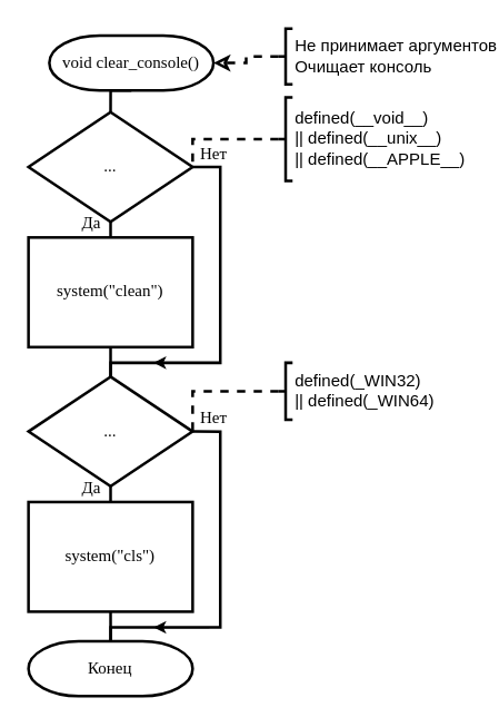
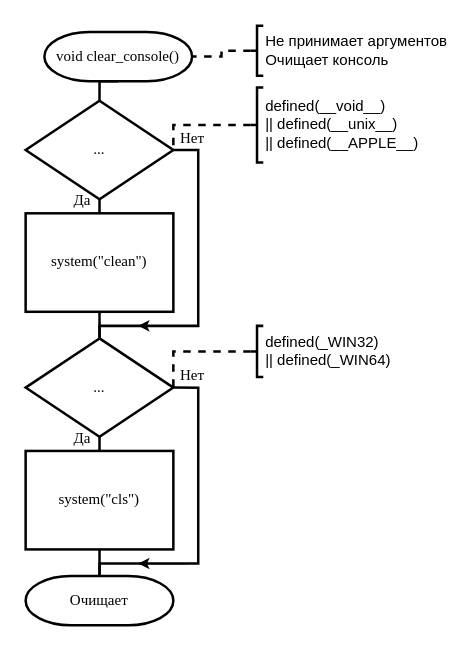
  <mxCell id="0" />
  <mxCell id="1" parent="0" />
  <mxCell id="2" style="edgeStyle=orthogonalEdgeStyle;rounded=0;orthogonalLoop=1;jettySize=auto;html=1;exitX=0.5;exitY=1;exitDx=0;exitDy=0;exitPerimeter=0;entryX=0.5;entryY=0;entryDx=0;entryDy=0;entryPerimeter=0;endArrow=none;endFill=0;strokeWidth=2;" parent="1" source="3" target="6" edge="1"><mxGeometry relative="1" as="geometry" /></mxCell>
  <mxCell id="3" value="void clear_console()" style="strokeWidth=2;html=1;shape=mxgraph.flowchart.terminator;whiteSpace=wrap;rounded=0;fontFamily=Times New Roman;" parent="1" vertex="1"><mxGeometry x="35" y="25" width="118.11" height="39.37" as="geometry" /></mxCell>
  <mxCell id="4" style="edgeStyle=orthogonalEdgeStyle;rounded=0;orthogonalLoop=1;jettySize=auto;html=1;exitX=0.5;exitY=1;exitDx=0;exitDy=0;exitPerimeter=0;entryX=0.5;entryY=0;entryDx=0;entryDy=0;endArrow=none;endFill=0;strokeWidth=2;" parent="1" source="6" target="10" edge="1"><mxGeometry relative="1" as="geometry" /></mxCell>
  <mxCell id="5" style="edgeStyle=orthogonalEdgeStyle;rounded=0;orthogonalLoop=1;jettySize=auto;html=1;exitX=1;exitY=0.5;exitDx=0;exitDy=0;exitPerimeter=0;entryX=0.5;entryY=0;entryDx=0;entryDy=0;entryPerimeter=0;endArrow=none;endFill=0;strokeWidth=2;" parent="1" source="6" target="13" edge="1"><mxGeometry relative="1" as="geometry"><Array as="points"><mxPoint x="158" y="119" /><mxPoint x="158" y="260" /><mxPoint x="79" y="260" /></Array></mxGeometry></mxCell>
  <mxCell id="6" value="..." style="strokeWidth=2;html=1;shape=mxgraph.flowchart.decision;whiteSpace=wrap;rounded=0;fontFamily=Times New Roman;" parent="1" vertex="1"><mxGeometry x="20" y="80" width="118.11" height="78.74" as="geometry" /></mxCell>
  <mxCell id="7" style="edgeStyle=orthogonalEdgeStyle;rounded=0;orthogonalLoop=1;jettySize=auto;html=1;exitX=0;exitY=0.5;exitDx=0;exitDy=0;exitPerimeter=0;entryX=1;entryY=0.5;entryDx=0;entryDy=0;entryPerimeter=0;endArrow=none;endFill=0;strokeWidth=2;dashed=1;" parent="1" source="8" target="6" edge="1"><mxGeometry relative="1" as="geometry"><Array as="points"><mxPoint x="138" y="99" /></Array></mxGeometry></mxCell>
  <mxCell id="8" value="defined(__void__)&lt;br&gt;|| defined(__unix__)&lt;br&gt;|| defined(__APPLE__)" style="strokeWidth=2;html=1;shape=mxgraph.flowchart.annotation_2;align=left;labelPosition=right;pointerEvents=1;" parent="1" vertex="1"><mxGeometry x="200" y="69.37" width="10" height="60" as="geometry" /></mxCell>
  <mxCell id="9" style="edgeStyle=orthogonalEdgeStyle;rounded=0;orthogonalLoop=1;jettySize=auto;html=1;exitX=0.5;exitY=1;exitDx=0;exitDy=0;entryX=0.5;entryY=0;entryDx=0;entryDy=0;entryPerimeter=0;endArrow=none;endFill=0;strokeWidth=2;" parent="1" source="10" target="13" edge="1"><mxGeometry relative="1" as="geometry" /></mxCell>
  <mxCell id="10" value="system(&quot;clean&quot;)" style="rounded=0;whiteSpace=wrap;html=1;absoluteArcSize=1;arcSize=14;strokeWidth=2;fontFamily=Times New Roman;" parent="1" vertex="1"><mxGeometry x="20" y="170" width="118.11" height="78.74" as="geometry" /></mxCell>
  <mxCell id="11" style="edgeStyle=orthogonalEdgeStyle;rounded=0;orthogonalLoop=1;jettySize=auto;html=1;exitX=0.5;exitY=1;exitDx=0;exitDy=0;exitPerimeter=0;entryX=0.5;entryY=0;entryDx=0;entryDy=0;endArrow=none;endFill=0;strokeWidth=2;" parent="1" source="13" target="17" edge="1"><mxGeometry relative="1" as="geometry" /></mxCell>
  <mxCell id="12" style="edgeStyle=orthogonalEdgeStyle;rounded=0;orthogonalLoop=1;jettySize=auto;html=1;exitX=1;exitY=0.5;exitDx=0;exitDy=0;exitPerimeter=0;entryX=0.5;entryY=0;entryDx=0;entryDy=0;entryPerimeter=0;endArrow=none;endFill=0;strokeWidth=2;" parent="1" source="13" target="18" edge="1"><mxGeometry relative="1" as="geometry"><Array as="points"><mxPoint x="158" y="309" /><mxPoint x="158" y="450" /><mxPoint x="79" y="450" /></Array></mxGeometry></mxCell>
  <mxCell id="13" value="..." style="strokeWidth=2;html=1;shape=mxgraph.flowchart.decision;whiteSpace=wrap;rounded=0;fontFamily=Times New Roman;" parent="1" vertex="1"><mxGeometry x="20" y="270" width="118.11" height="78.74" as="geometry" /></mxCell>
  <mxCell id="14" style="edgeStyle=orthogonalEdgeStyle;rounded=0;orthogonalLoop=1;jettySize=auto;html=1;exitX=0;exitY=0.5;exitDx=0;exitDy=0;exitPerimeter=0;entryX=1;entryY=0.5;entryDx=0;entryDy=0;entryPerimeter=0;endArrow=none;endFill=0;strokeWidth=2;dashed=1;" parent="1" source="15" target="13" edge="1"><mxGeometry relative="1" as="geometry"><Array as="points"><mxPoint x="138" y="281" /></Array></mxGeometry></mxCell>
  <mxCell id="15" value="defined(_WIN32)&lt;br&gt;|| defined(_WIN64)" style="strokeWidth=2;html=1;shape=mxgraph.flowchart.annotation_2;align=left;labelPosition=right;pointerEvents=1;" parent="1" vertex="1"><mxGeometry x="200" y="260" width="10" height="40.95" as="geometry" /></mxCell>
  <mxCell id="16" style="edgeStyle=orthogonalEdgeStyle;rounded=0;orthogonalLoop=1;jettySize=auto;html=1;exitX=0.5;exitY=1;exitDx=0;exitDy=0;endArrow=none;endFill=0;strokeWidth=2;" parent="1" source="17" edge="1"><mxGeometry relative="1" as="geometry"><mxPoint x="79" y="500" as="targetPoint" /></mxGeometry></mxCell>
  <mxCell id="17" value="system(&quot;cls&quot;)" style="rounded=0;whiteSpace=wrap;html=1;absoluteArcSize=1;arcSize=14;strokeWidth=2;fontFamily=Times New Roman;" parent="1" vertex="1"><mxGeometry x="20" y="360" width="118.11" height="78.74" as="geometry" /></mxCell>
- <mxCell id="18" value="Конец" style="strokeWidth=2;html=1;shape=mxgraph.flowchart.terminator;whiteSpace=wrap;rounded=0;fontFamily=Times New Roman;" parent="1" vertex="1"><mxGeometry x="20" y="460" width="118.11" height="39.37" as="geometry" /></mxCell>
- <mxCell id="19" style="edgeStyle=orthogonalEdgeStyle;rounded=0;orthogonalLoop=1;jettySize=auto;html=1;exitX=0;exitY=0.5;exitDx=0;exitDy=0;exitPerimeter=0;entryX=1;entryY=0.5;entryDx=0;entryDy=0;entryPerimeter=0;endArrow=classic;endFill=0;strokeWidth=2;dashed=1;" parent="1" source="20" target="3" edge="1"><mxGeometry relative="1" as="geometry" /></mxCell>
+ <mxCell id="18" value="Очищает" style="strokeWidth=2;html=1;shape=mxgraph.flowchart.terminator;whiteSpace=wrap;rounded=0;fontFamily=Times New Roman;" parent="1" vertex="1"><mxGeometry x="20" y="460" width="118.11" height="39.37" as="geometry" /></mxCell>
+ <mxCell id="19" style="edgeStyle=orthogonalEdgeStyle;rounded=0;orthogonalLoop=1;jettySize=auto;html=1;exitX=0;exitY=0.5;exitDx=0;exitDy=0;exitPerimeter=0;entryX=1;entryY=0.5;entryDx=0;entryDy=0;entryPerimeter=0;endArrow=none;endFill=0;strokeWidth=2;dashed=1;" parent="1" source="20" target="3" edge="1"><mxGeometry relative="1" as="geometry" /></mxCell>
  <mxCell id="20" value="Не принимает аргументов&lt;br&gt;Очищает консоль" style="strokeWidth=2;html=1;shape=mxgraph.flowchart.annotation_2;align=left;labelPosition=right;pointerEvents=1;" parent="1" vertex="1"><mxGeometry x="200" y="20" width="10" height="40" as="geometry" /></mxCell>
  <mxCell id="21" value="&lt;font face=&quot;Times New Roman&quot;&gt;Да&lt;/font&gt;" style="text;html=1;align=center;verticalAlign=middle;resizable=0;points=[];autosize=1;" parent="1" vertex="1"><mxGeometry x="50" y="150" width="30" height="20" as="geometry" /></mxCell>
  <mxCell id="22" value="&lt;font face=&quot;Times New Roman&quot;&gt;Да&lt;/font&gt;" style="text;html=1;align=center;verticalAlign=middle;resizable=0;points=[];autosize=1;" parent="1" vertex="1"><mxGeometry x="50" y="339.68" width="30" height="20" as="geometry" /></mxCell>
  <mxCell id="23" value="&lt;font face=&quot;Times New Roman&quot;&gt;Нет&lt;/font&gt;" style="text;html=1;align=center;verticalAlign=middle;resizable=0;points=[];autosize=1;" parent="1" vertex="1"><mxGeometry x="138.11" y="100" width="30" height="20" as="geometry" /></mxCell>
  <mxCell id="24" value="&lt;font face=&quot;Times New Roman&quot;&gt;Нет&lt;/font&gt;" style="text;html=1;align=center;verticalAlign=middle;resizable=0;points=[];autosize=1;" parent="1" vertex="1"><mxGeometry x="138.11" y="290" width="30" height="20" as="geometry" /></mxCell>
  <mxCell id="25" value="" style="endArrow=classic;html=1;" edge="1" parent="1"><mxGeometry width="50" height="50" relative="1" as="geometry"><mxPoint x="150" y="260" as="sourcePoint" /><mxPoint x="110" y="260" as="targetPoint" /></mxGeometry></mxCell>
  <mxCell id="26" value="" style="endArrow=classic;html=1;" edge="1" parent="1"><mxGeometry width="50" height="50" relative="1" as="geometry"><mxPoint x="150" y="450" as="sourcePoint" /><mxPoint x="110" y="450" as="targetPoint" /></mxGeometry></mxCell>
